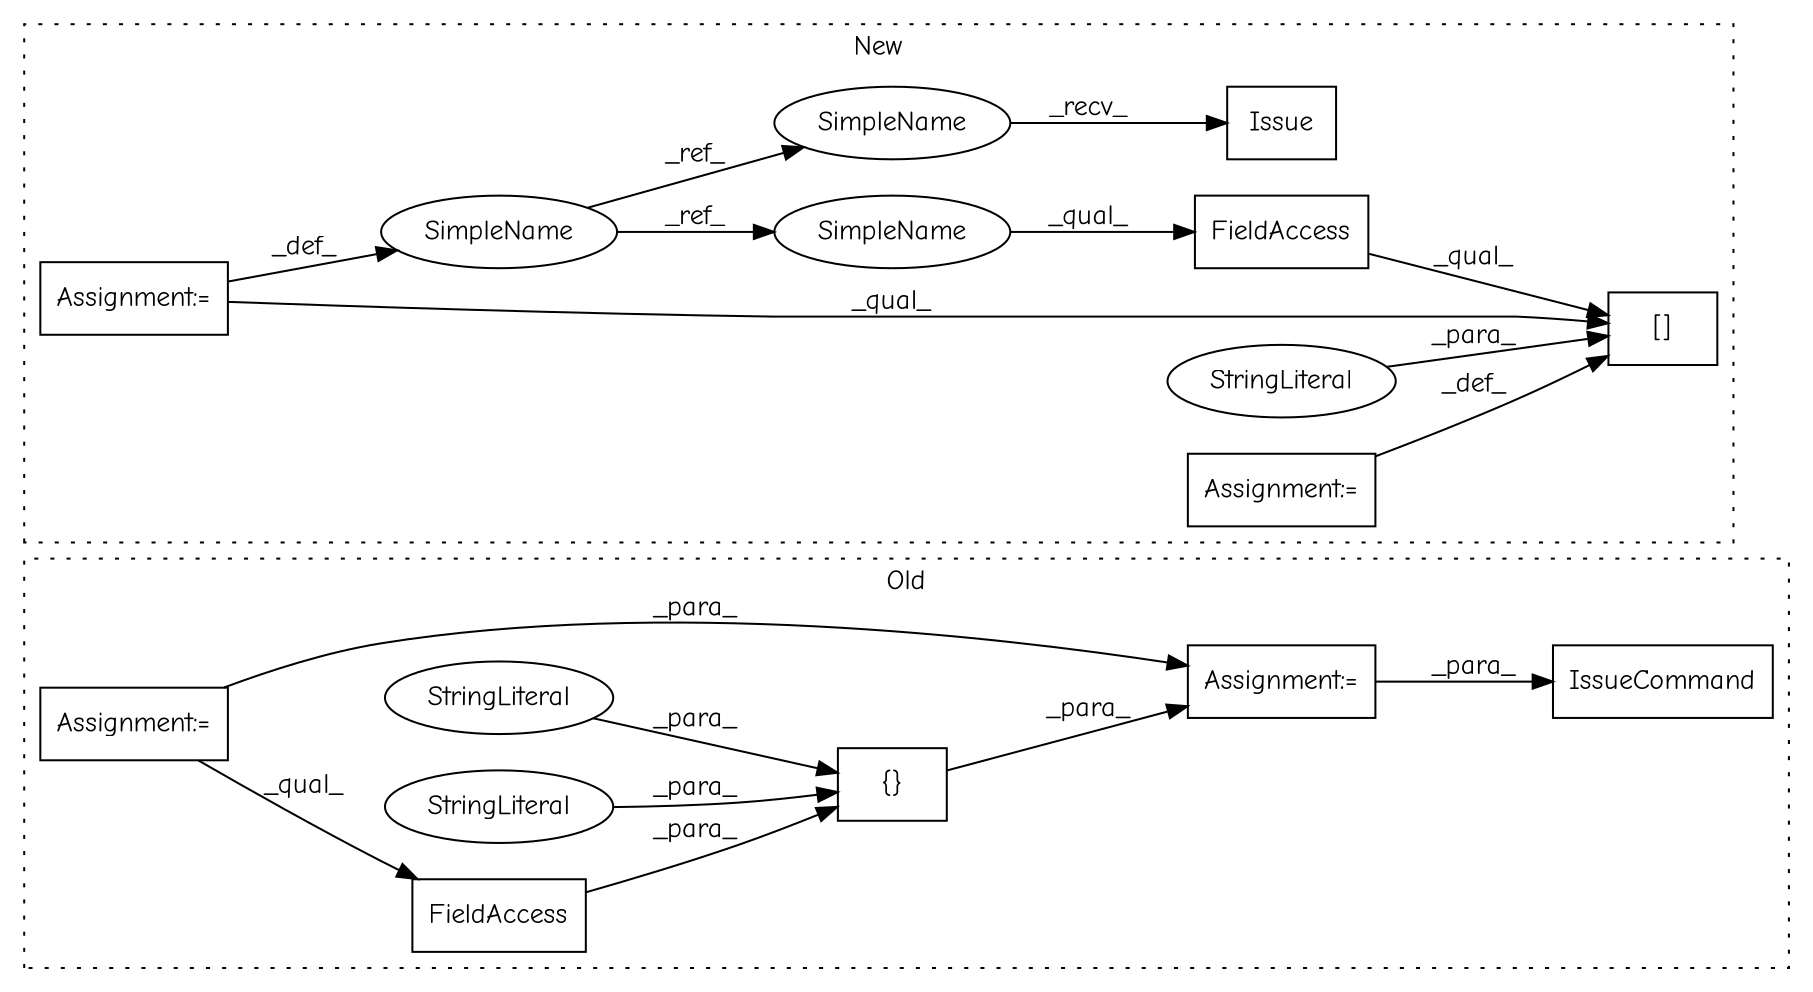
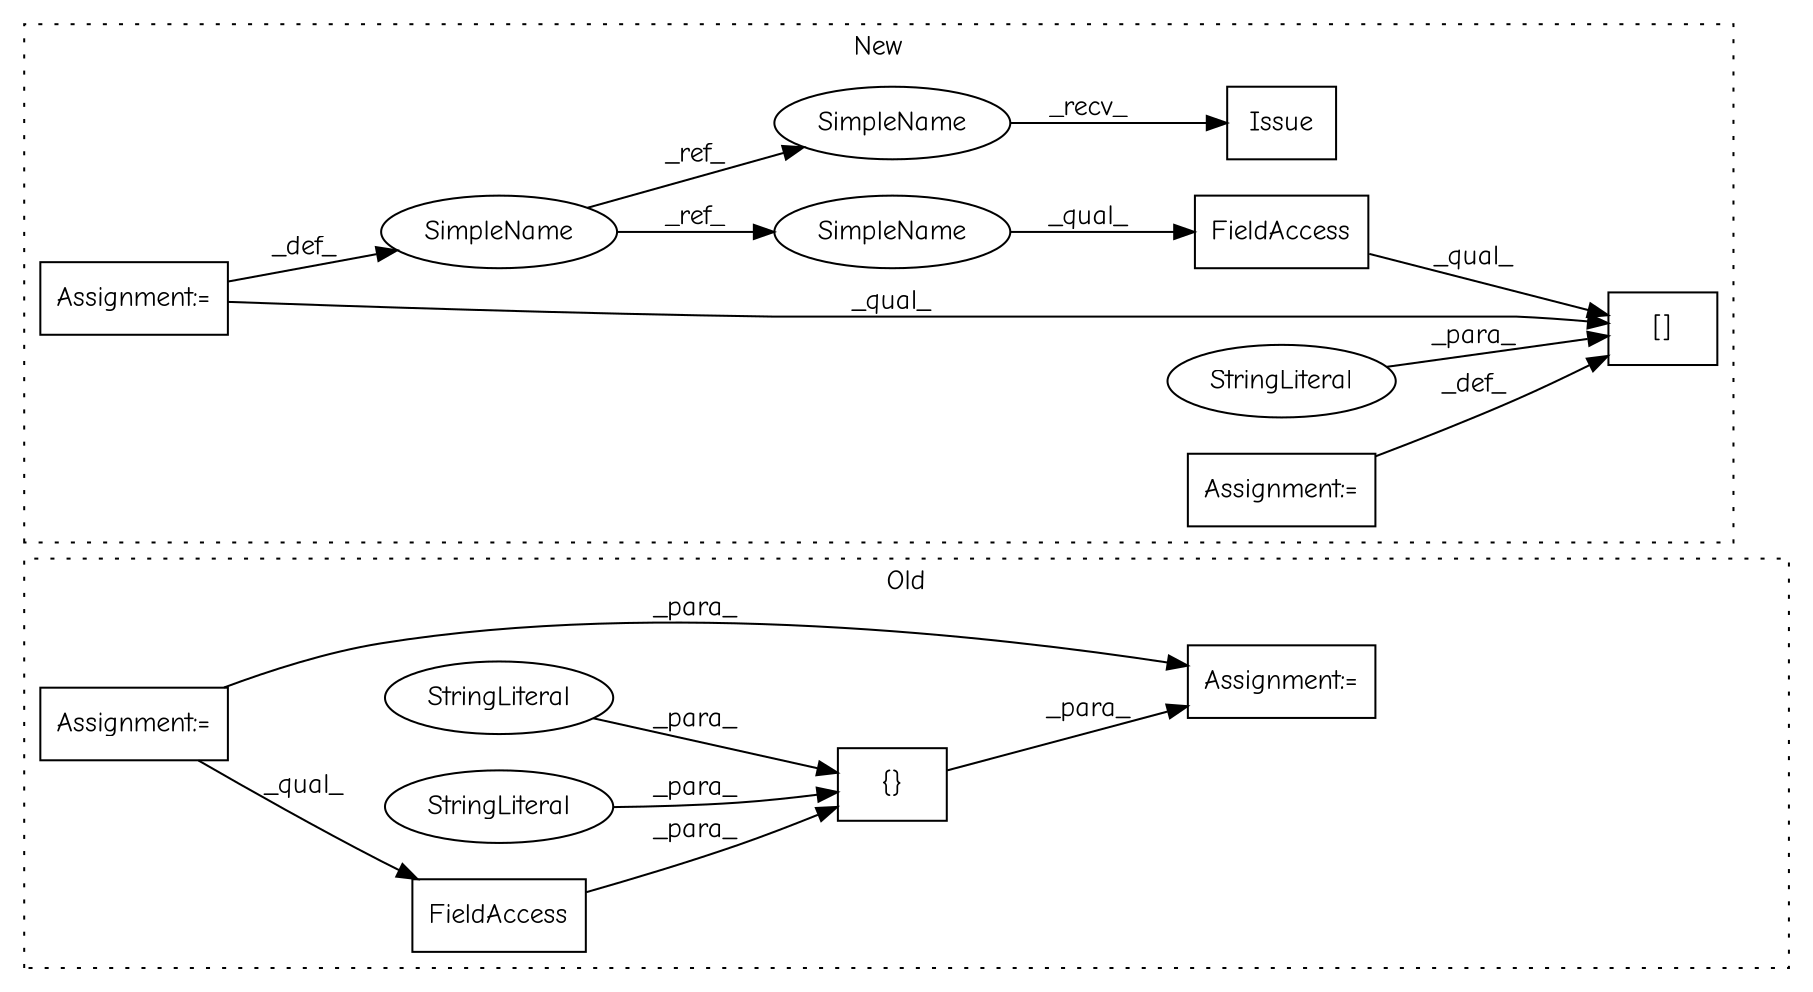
  digraph {
    rankdir=LR
    fontname="Comic Neue"
    node [a=7 l=3 s=835 shape=box fontname="Comic Neue"]
    edge [fontname="Comic Neue"]
    n1 [a=4 l="1,1" label="{}" s="889,1009"]
-   n2 [a=32 l="13,1" label=IssueCommand s="1081,1104"]
    n3 [a=22 l=17 label=FieldAccess s=890]
    n4 [a=45 l=9 label=StringLiteral s=954 shape=ellipse]
    n5 [l=1 label="Assignment:=" s=876]
    n6 [l=5 label="Assignment:="]
    n7 [a=45 l=16 label=StringLiteral s=918 shape=ellipse]
    n8 [a=32 l=7 label=Issue s=1139]
    n9 [l=1 label="Assignment:=" s=838]
    n10 [a=22 l=9 label=FieldAccess s=910]
    n11 [a=2 l="10,1" label="[]" s="910,927"]
    n12 [a=42 label=SimpleName shape=ellipse]
    n13 [a=45 l=7 label=StringLiteral s=920 shape=ellipse]
    n14 [l=52 label="Assignment:=" s=1044]
    n15 [a=42 label=SimpleName s=910 shape=ellipse]
    n16 [a=42 label=SimpleName s=1135 shape=ellipse]
    subgraph cluster_1 {
      label=Old
      style=dotted
      n1
-     n2
      n3
      n4
      n5
      n6
      n7
    }
    subgraph cluster_2 {
      label=New
      style=dotted
      n8
      n9
      n10
      n11
      n12
      n13
      n14
      n15
      n16
    }
    n1 -> n5 [label=_para_]
    n3 -> n1 [label=_para_]
    n4 -> n1 [label=_para_]
-   n5 -> n2 [label=_para_]
    n6 -> n3 [label=_qual_]
    n6 -> n5 [label=_para_]
    n7 -> n1 [label=_para_]
    n9 -> n11 [label=_qual_]
    n9 -> n12 [label=_def_]
    n10 -> n11 [label=_qual_]
    n12 -> n15 [label=_ref_]
    n12 -> n16 [label=_ref_]
    n13 -> n11 [label=_para_]
    n14 -> n11 [label=_def_]
    n15 -> n10 [label=_qual_]
    n16 -> n8 [label=_recv_]
  }
